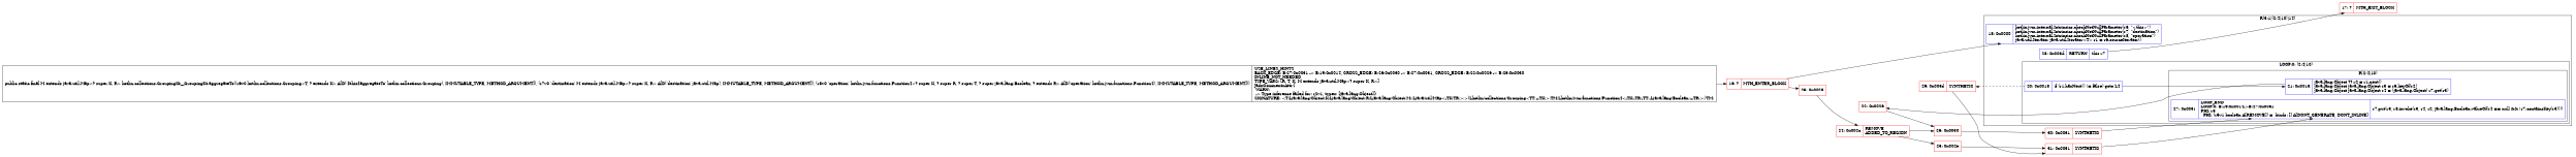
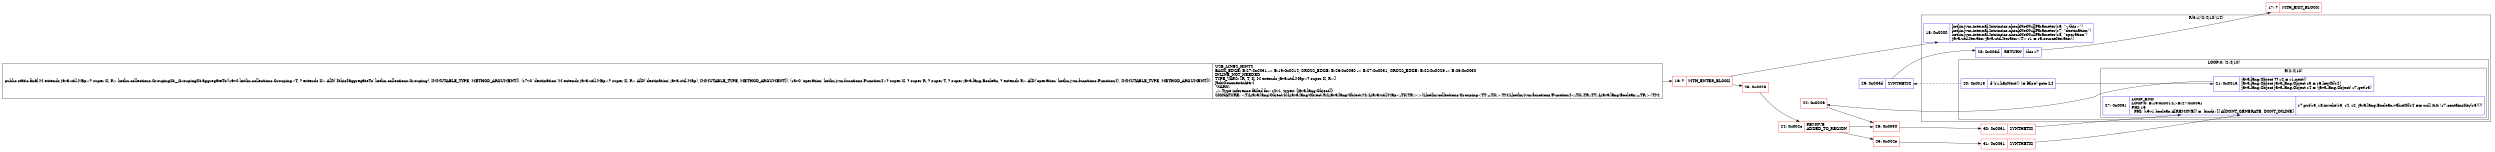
  digraph {
    rankdir=LR
    node [color=red shape=record]
    n1 [color=blue label="{21\:\ 0x001a|java.lang.Object ?? r2 = r1.next()\ljava.lang.Object java.lang.Object r3 = r6.keyOf(r2)\ljava.lang.Object java.lang.Object r4 = (java.lang.Object) r7.get(r3)\l}"]
    n2 [color=blue label="{27\:\ 0x0031|LOOP_END\lLOOP:0: B:19:0x0014\-\>B:27:0x0031\lPHI: r5 \l  PHI: (r5v1 boolean A[REMOVE]) =  binds: [] A[DONT_GENERATE, DONT_INLINE]\l|r7.put(r3, r8.invoke(r3, r4, r2, java.lang.Boolean.valueOf(r4 == null && !r7.containsKey(r3))))\l}"]
    n3 [color=blue label="{20\:\ 0x0018|if (r1.hasNext() != false) goto L4\l}"]
    n4 [color=blue label="{18\:\ 0x0000|kotlin.jvm.internal.Intrinsics.checkNotNullParameter(r6, \"\<this\>\")\lkotlin.jvm.internal.Intrinsics.checkNotNullParameter(r7, \"destination\")\lkotlin.jvm.internal.Intrinsics.checkNotNullParameter(r8, \"operation\")\ljava.util.Iterator java.util.Iterator\<T\> r1 = r6.sourceIterator()\l}"]
    n5 [color=blue label="{28\:\ 0x003d|RETURN\l|this r7\l}"]
    n6 [label="{22\:\ 0x0026}"]
-   n7 [label="{29\:\ 0x003d|SYNTHETIC\l}"]
+   n7 [color=blue label="{29\:\ 0x003d|SYNTHETIC\l}"]
    n8 [label="{17\:\ ?|MTH_EXIT_BLOCK\l}"]
    n9 [label="{26\:\ 0x0030}"]
    n10 [label="{16\:\ ?|MTH_ENTER_BLOCK\l}"]
    n11 [label="{23\:\ 0x0028}"]
    n12 [label="{24\:\ 0x002c|REMOVE\lADDED_TO_REGION\l}"]
    n13 [label="{30\:\ 0x0031|SYNTHETIC\l}"]
    n14 [label="{25\:\ 0x002e}"]
    n15 [label="{31\:\ 0x0031|SYNTHETIC\l}"]
    n16 [label="{public static final M extends java.util.Map\<? super K, R\> kotlin.collections.GroupingKt__GroupingKt.aggregateTo((r6v0 kotlin.collections.Grouping\<T, ? extends K\> A[D('$this$aggregateTo' kotlin.collections.Grouping), IMMUTABLE_TYPE, METHOD_ARGUMENT]), (r7v0 'destination' M extends java.util.Map\<? super K, R\> A[D('destination' java.util.Map), IMMUTABLE_TYPE, METHOD_ARGUMENT]), (r8v0 'operation' kotlin.jvm.functions.Function4\<? super K, ? super R, ? super T, ? super java.lang.Boolean, ? extends R\> A[D('operation' kotlin.jvm.functions.Function4), IMMUTABLE_TYPE, METHOD_ARGUMENT]))  | USE_LINES_HINTS\lBACK_EDGE: B:27:0x0031 \-\> B:19:0x0014, CROSS_EDGE: B:26:0x0030 \-\> B:27:0x0031, CROSS_EDGE: B:22:0x0026 \-\> B:26:0x0030\lINLINE_NOT_NEEDED\lTYPE_VARS: [R, T, K, M extends java.util.Map\<? super K, R\>]\lJadxCommentsAttr\{\l WARN: \l \-\> Type inference failed for: r2v1, types: [java.lang.Object]\}\lSIGNATURE: \<T:Ljava\/lang\/Object;K:Ljava\/lang\/Object;R:Ljava\/lang\/Object;M::Ljava\/util\/Map\<\-TK;TR;\>;\>(Lkotlin\/collections\/Grouping\<TT;+TK;\>;TM;Lkotlin\/jvm\/functions\/Function4\<\-TK;\-TR;\-TT;\-Ljava\/lang\/Boolean;+TR;\>;)TM;\l}" color=""]
    subgraph cluster_1 {
      label="R(3:1|(2:4|10)|14)"
      n4
      n5
      subgraph cluster_2 {
        label="LOOP:0: (2:4|10)"
        n3
        subgraph cluster_3 {
          label="R(2:4|10)"
          n1
          n2
        }
      }
    }
    n1 -> n6
    n3 -> n1
    n3 -> n7 [style=dashed]
    n5 -> n8
    n6 -> n9
-   n7 -> n15
+   n7 -> n5
    n9 -> n13
    n10 -> n4
    n10 -> n11
    n11 -> n12
    n12 -> n9
    n12 -> n14
    n13 -> n2
    n14 -> n15
    n15 -> n2
    n16 -> n10
  }
